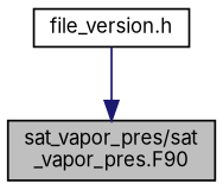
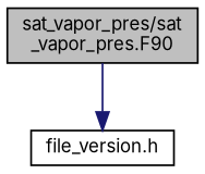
  digraph {
    fontname=Inter
    node [color=black fontname=Inter fontsize=10 shape=record style=filled]
    n1 [fillcolor=grey75 fontcolor=black height=0.2 label="sat_vapor_pres/sat\l_vapor_pres.F90" width=0.4]
    n2 [fillcolor=white height=0.2 label="file_version.h" width=0.4]
-   n2 -> n1 [color=midnightblue fontname=Inter fontsize=10 labelfontname=Helvetica labelfontsize=10 style=solid]
+   n1 -> n2 [color=midnightblue fontname=Inter fontsize=10 labelfontname=Helvetica labelfontsize=10 style=solid]
  }
